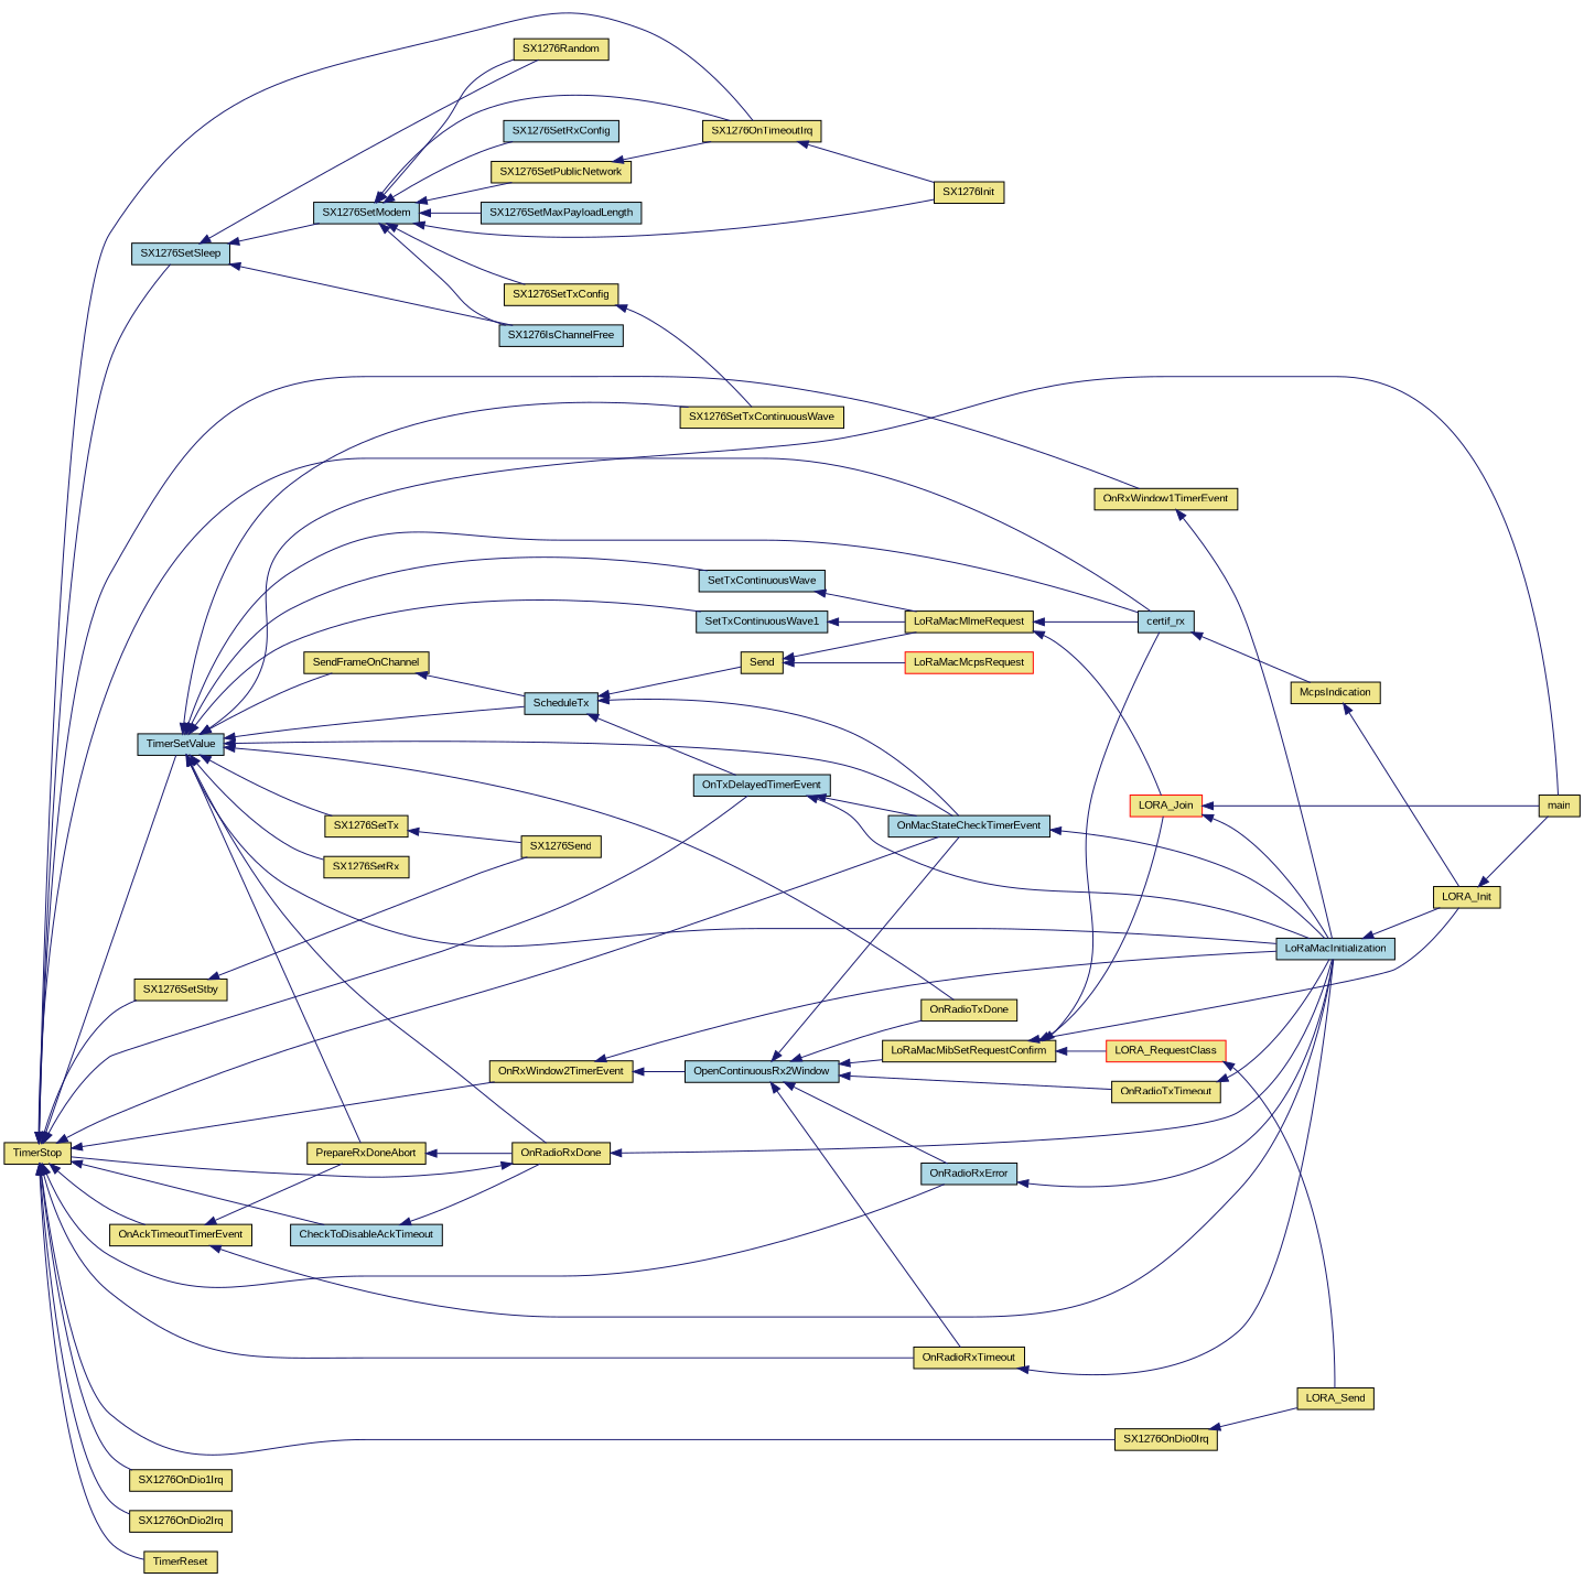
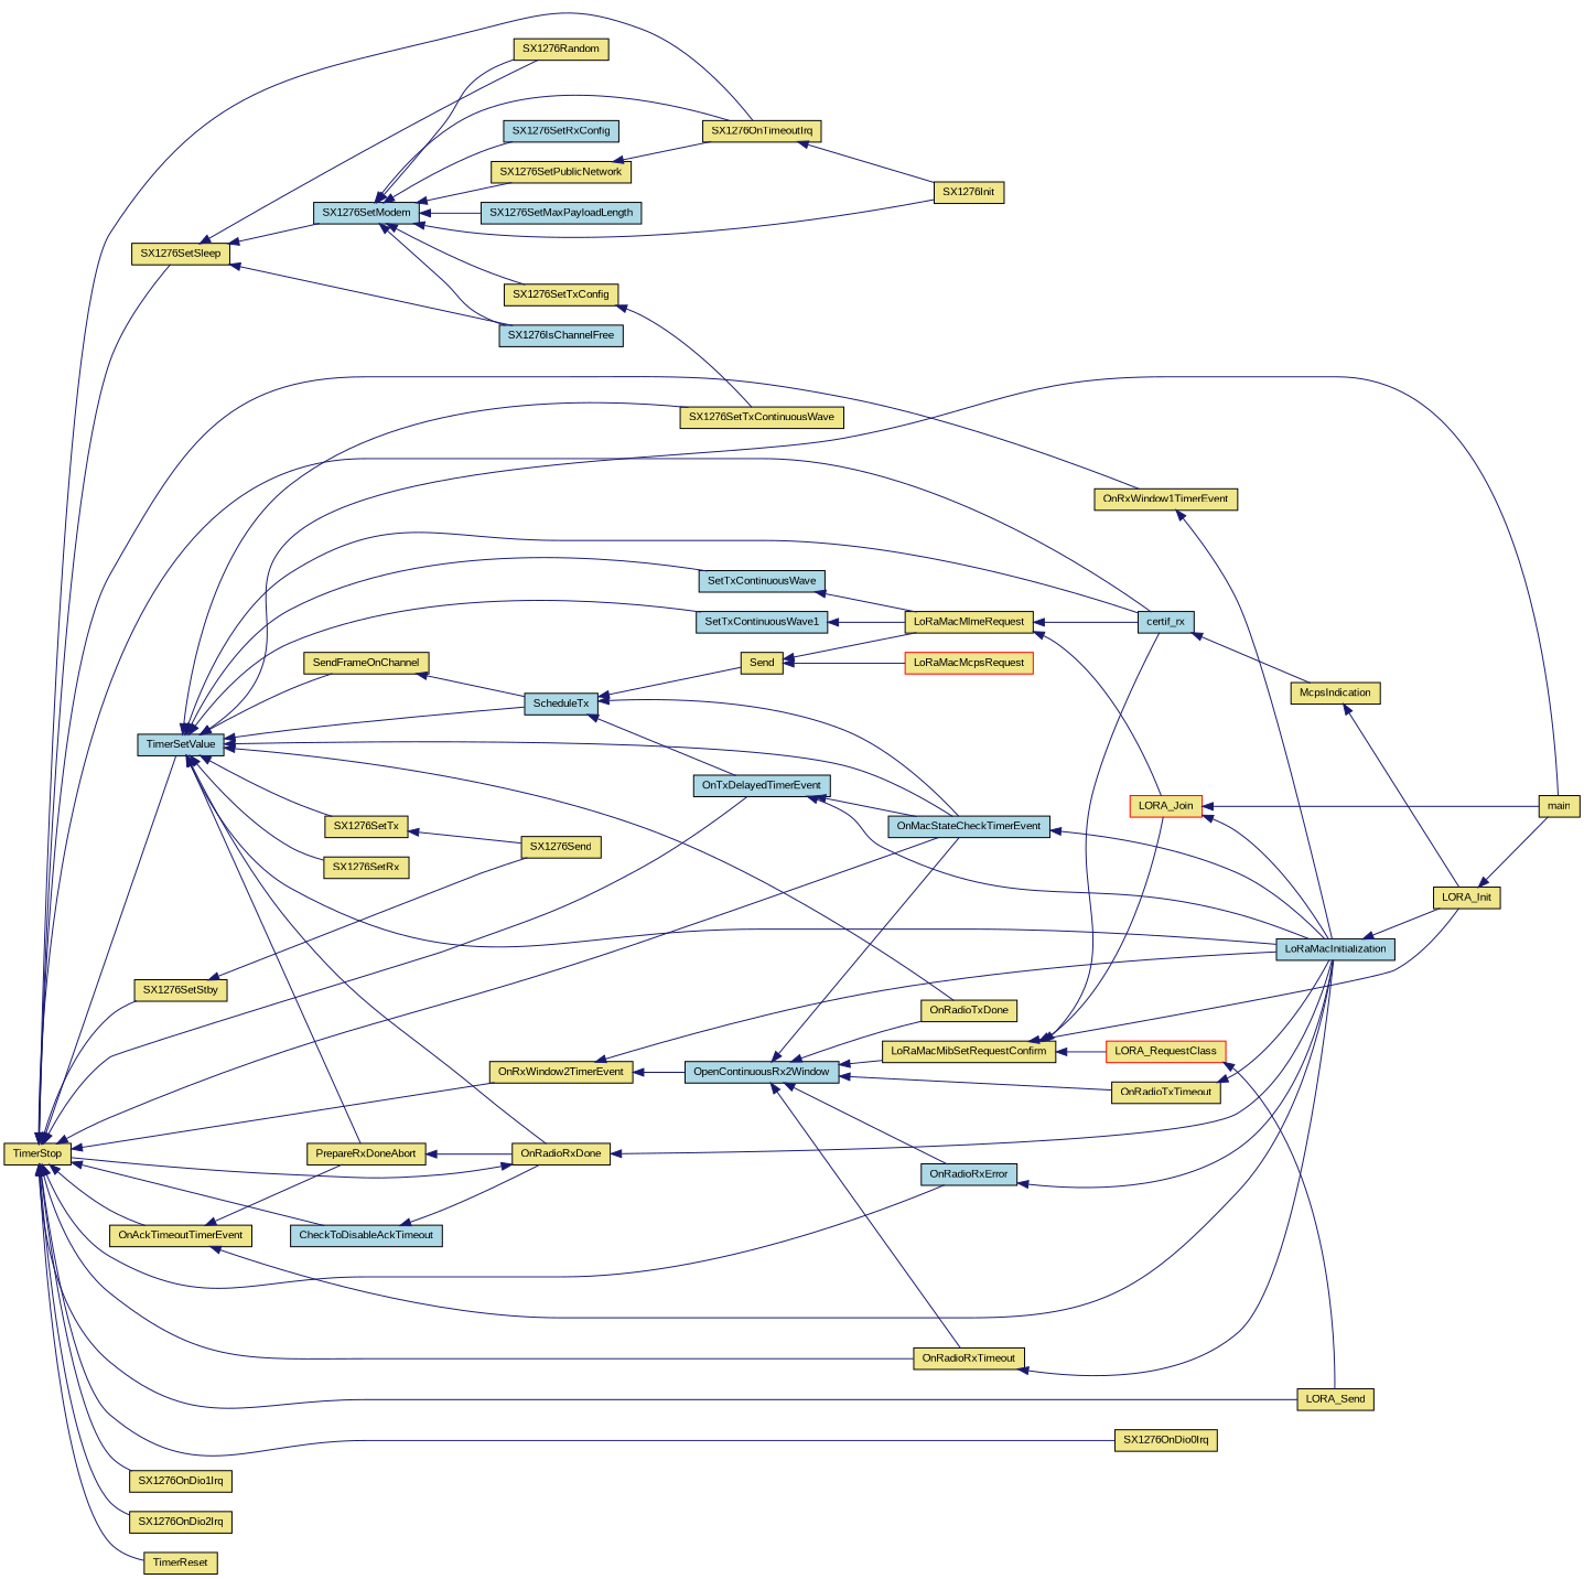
  digraph {
    fontname="Liberation Sans"
    rankdir=LR
    node [color=black fillcolor=khaki fontname="Liberation Sans" fontsize=10 shape=record style=filled]
    edge [color=midnightblue dir=back fontname="Liberation Sans" fontsize=10 labelfontname=Helvetica labelfontsize=10 style=solid]
    n1 [fontcolor=black height=0.2 label=TimerStop width=0.4]
-   n2 [fillcolor=lightblue height=0.2 label=SX1276SetSleep width=0.4]
+   n2 [height=0.2 label=SX1276SetSleep width=0.4]
    n3 [height=0.2 label=SX1276OnTimeoutIrq width=0.4]
    n4 [height=0.2 label=SX1276SetStby width=0.4]
    n5 [height=0.2 label=SX1276OnDio0Irq width=0.4]
    n6 [height=0.2 label=SX1276OnDio1Irq width=0.4]
    n7 [height=0.2 label=SX1276OnDio2Irq width=0.4]
    n8 [fillcolor=lightblue height=0.2 label=certif_rx width=0.4]
    n9 [fillcolor=lightblue height=0.2 label=OnRadioRxError width=0.4]
    n10 [height=0.2 label=OnRadioRxTimeout width=0.4]
    n11 [fillcolor=lightblue height=0.2 label=OnMacStateCheckTimerEvent width=0.4]
    n12 [fillcolor=lightblue height=0.2 label=OnTxDelayedTimerEvent width=0.4]
    n13 [height=0.2 label=OnRxWindow1TimerEvent width=0.4]
    n14 [height=0.2 label=OnRxWindow2TimerEvent width=0.4]
    n15 [height=0.2 label=LORA_Send width=0.4]
    n16 [fillcolor=lightblue height=0.2 label=CheckToDisableAckTimeout width=0.4]
    n17 [height=0.2 label=OnAckTimeoutTimerEvent width=0.4]
    n18 [height=0.2 label=TimerReset width=0.4]
    n19 [fillcolor=lightblue height=0.2 label=TimerSetValue width=0.4]
    n20 [fillcolor=lightblue height=0.2 label=SX1276IsChannelFree width=0.4]
    n21 [height=0.2 label=SX1276Random width=0.4]
    n22 [fillcolor=lightblue height=0.2 label=SX1276SetModem width=0.4]
    n23 [height=0.2 label=SX1276Init width=0.4]
    n24 [height=0.2 label=SX1276Send width=0.4]
    n25 [height=0.2 label=McpsIndication width=0.4]
    n26 [height=0.2 label=OnRadioRxDone width=0.4]
    n27 [fillcolor=lightblue height=0.2 label=LoRaMacInitialization width=0.4]
    n28 [fillcolor=lightblue height=0.2 label=OpenContinuousRx2Window width=0.4]
    n29 [height=0.2 label=PrepareRxDoneAbort width=0.4]
    n30 [height=0.2 label=SX1276SetTxContinuousWave width=0.4]
    n31 [height=0.2 label=main width=0.4]
    n32 [height=0.2 label=OnRadioTxDone width=0.4]
    n33 [height=0.2 label=SX1276SetRx width=0.4]
    n34 [height=0.2 label=SX1276SetTx width=0.4]
    n35 [fillcolor=lightblue height=0.2 label=ScheduleTx width=0.4]
    n36 [height=0.2 label=SendFrameOnChannel width=0.4]
    n37 [fillcolor=lightblue height=0.2 label=SetTxContinuousWave width=0.4]
    n38 [fillcolor=lightblue height=0.2 label=SetTxContinuousWave1 width=0.4]
    n39 [fillcolor=lightblue height=0.2 label=SX1276SetRxConfig width=0.4]
    n40 [height=0.2 label=SX1276SetTxConfig width=0.4]
    n41 [fillcolor=lightblue height=0.2 label=SX1276SetMaxPayloadLength width=0.4]
    n42 [height=0.2 label=SX1276SetPublicNetwork width=0.4]
    n43 [height=0.2 label=LORA_Init width=0.4]
    n44 [height=0.2 label=OnRadioTxTimeout width=0.4]
    n45 [height=0.2 label=LoRaMacMibSetRequestConfirm width=0.4]
    n46 [color=red height=0.2 label=LORA_Join width=0.4]
    n47 [color=red height=0.2 label=LORA_RequestClass width=0.4]
    n48 [height=0.2 label=Send width=0.4]
    n49 [height=0.2 label=LoRaMacMlmeRequest width=0.4]
    n50 [color=red height=0.2 label=LoRaMacMcpsRequest width=0.4]
    n1 -> n2
    n1 -> n3
    n1 -> n4
    n1 -> n5
    n1 -> n6
    n1 -> n7
    n1 -> n8
    n1 -> n9
    n1 -> n10
    n1 -> n11
    n1 -> n12
    n1 -> n13
    n1 -> n14
-   n5 -> n15
+   n1 -> n15
    n1 -> n16
    n1 -> n17
    n1 -> n18
    n1 -> n19
    n2 -> n20
    n2 -> n21
    n2 -> n22
    n3 -> n23
    n4 -> n24
    n8 -> n25
    n9 -> n27
    n10 -> n27
    n11 -> n27
    n12 -> n11
    n12 -> n27
    n13 -> n27
    n14 -> n27
    n14 -> n28
    n16 -> n26
    n17 -> n27
    n17 -> n29
    n19 -> n8
    n19 -> n11
    n19 -> n26
    n19 -> n27
    n19 -> n29
    n19 -> n30
    n19 -> n31
    n19 -> n32
    n19 -> n33
    n19 -> n34
    n19 -> n35
    n19 -> n36
    n19 -> n37
    n19 -> n38
    n22 -> n3
    n22 -> n20
    n22 -> n21
    n22 -> n23
    n22 -> n39
    n22 -> n40
    n22 -> n41
    n22 -> n42
    n25 -> n43
    n26 -> n1
    n26 -> n27
    n27 -> n43
    n28 -> n9
    n28 -> n10
    n28 -> n11
    n28 -> n32
    n28 -> n44
    n28 -> n45
    n29 -> n26
    n34 -> n24
    n35 -> n11
    n35 -> n12
    n35 -> n48
    n36 -> n35
    n37 -> n49
    n38 -> n49
    n40 -> n30
    n42 -> n3
    n43 -> n31
    n44 -> n27
    n45 -> n8
    n45 -> n43
    n45 -> n46
    n45 -> n47
    n46 -> n27
    n46 -> n31
    n47 -> n15
    n48 -> n49
    n48 -> n50
    n49 -> n8
    n49 -> n46
  }
